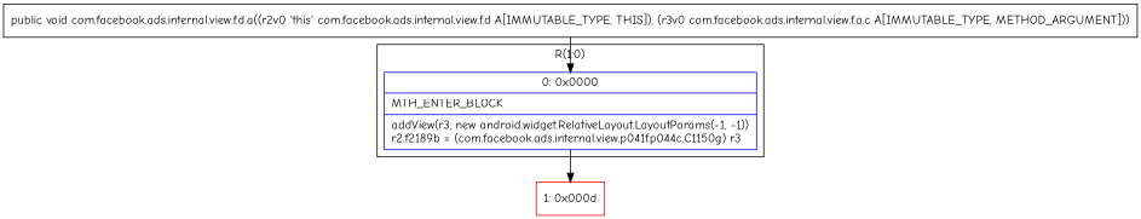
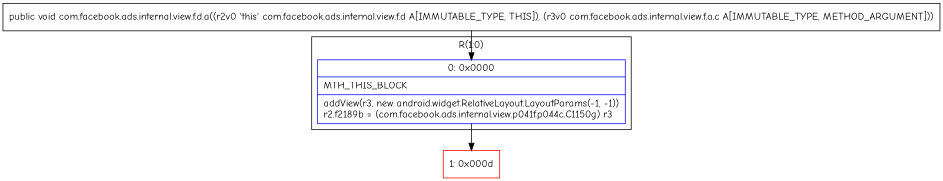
  digraph {
    fontname="Comic Neue"
    node [shape=record fontname="Comic Neue"]
    edge [fontname="Comic Neue"]
-   n1 [color=blue label="{0\:\ 0x0000|MTH_ENTER_BLOCK\l|addView(r3, new android.widget.RelativeLayout.LayoutParams(\-1, \-1))\lr2.f2189b = (com.facebook.ads.internal.view.p041f.p044c.C1150g) r3\l}"]
+   n1 [color=blue label="{0\:\ 0x0000|MTH_THIS_BLOCK\l|addView(r3, new android.widget.RelativeLayout.LayoutParams(\-1, \-1))\lr2.f2189b = (com.facebook.ads.internal.view.p041f.p044c.C1150g) r3\l}"]
    n2 [color=red label="{1\:\ 0x000d}"]
    n3 [label="{public void com.facebook.ads.internal.view.f.d.a((r2v0 'this' com.facebook.ads.internal.view.f.d A[IMMUTABLE_TYPE, THIS]), (r3v0 com.facebook.ads.internal.view.f.a.c A[IMMUTABLE_TYPE, METHOD_ARGUMENT])) }"]
    subgraph cluster_1 {
      label="R(1:0)"
      n1
    }
    n1 -> n2
    n3 -> n1
  }
